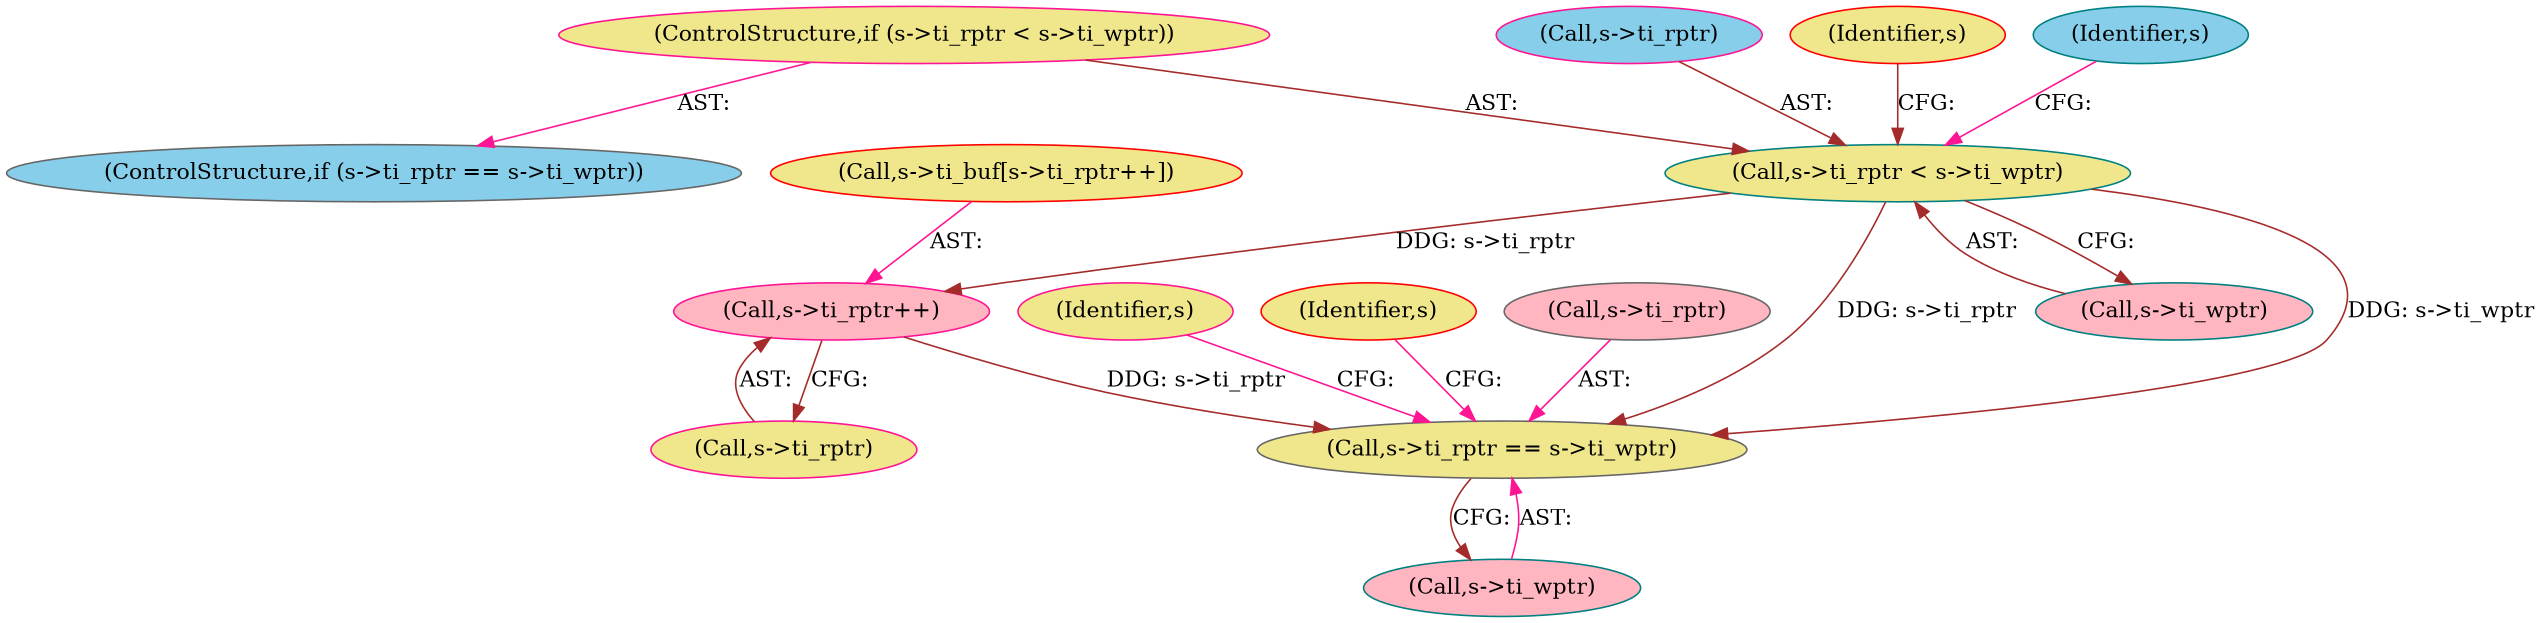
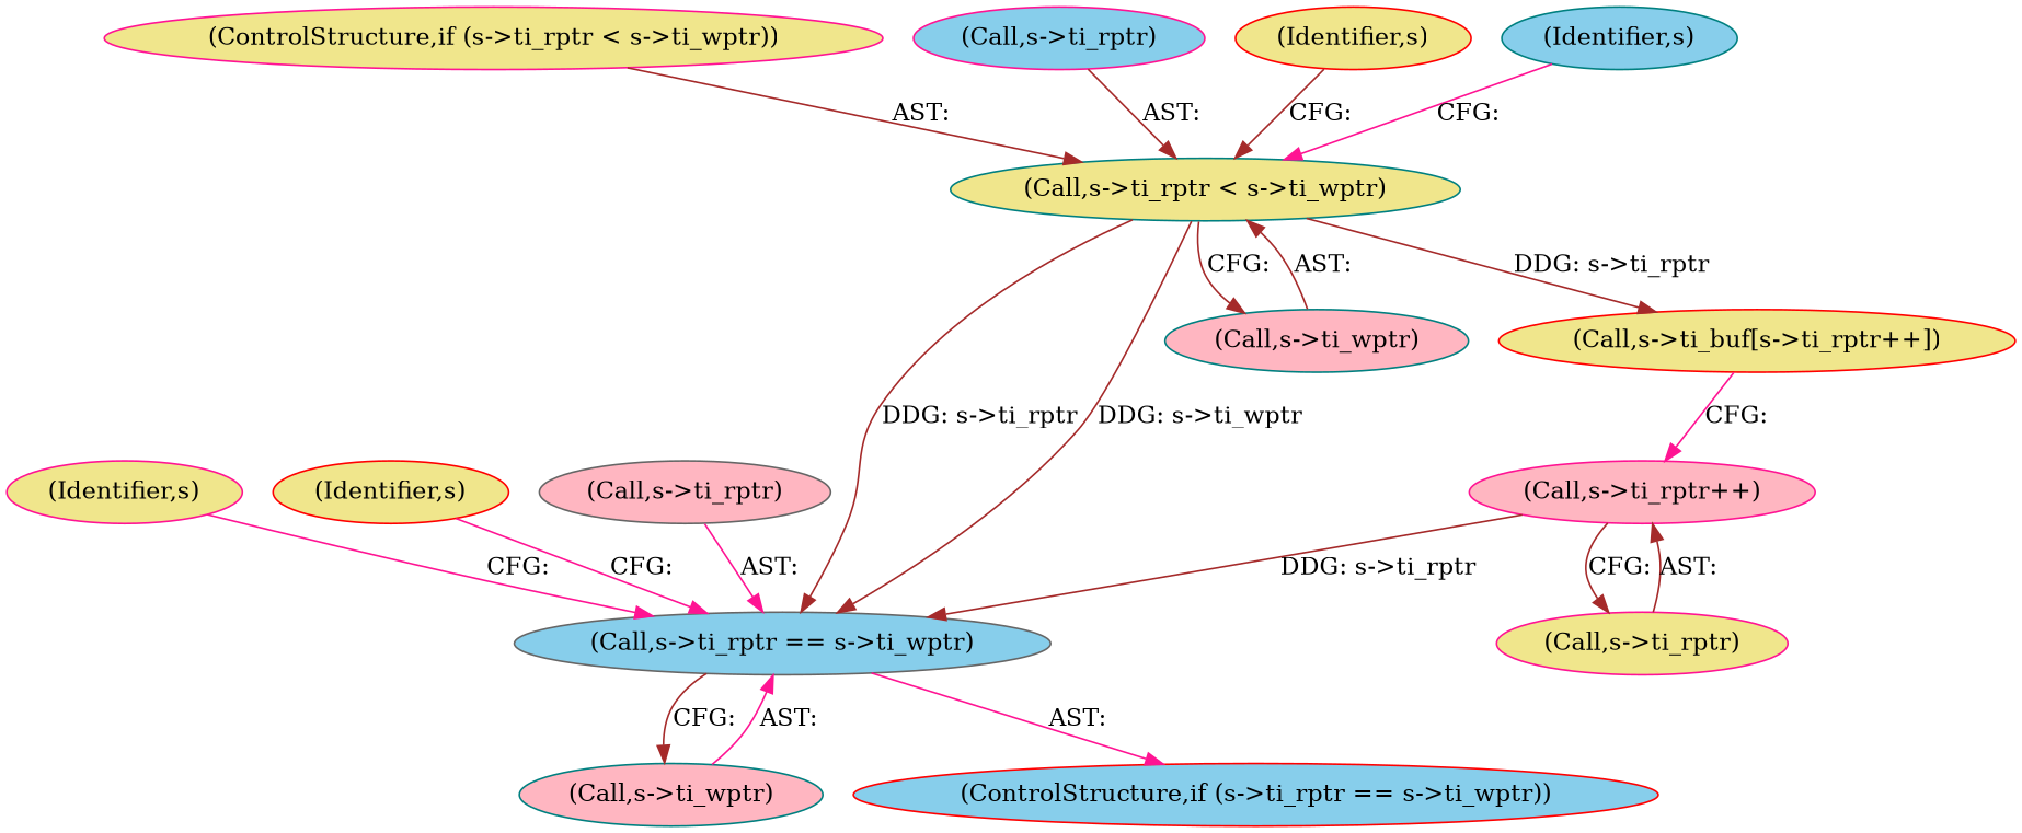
  digraph {
    node [color=deeppink fillcolor=khaki style=filled]
    edge [color=brown]
    n1 [color=teal label="(Call,s->ti_rptr < s->ti_wptr)"]
    n2 [fillcolor=lightpink label="(Call,s->ti_rptr++)"]
-   n3 [color=gray40 label="(Call,s->ti_rptr == s->ti_wptr)"]
+   n3 [color=gray40 fillcolor=skyblue label="(Call,s->ti_rptr == s->ti_wptr)"]
    n4 [color=teal fillcolor=lightpink label="(Call,s->ti_wptr)"]
    n5 [label="(Call,s->ti_rptr)"]
    n6 [color=teal fillcolor=lightpink label="(Call,s->ti_wptr)"]
-   n7 [color=gray40 fillcolor=skyblue label="(ControlStructure,if (s->ti_rptr == s->ti_wptr))"]
+   n7 [color=red fillcolor=skyblue label="(ControlStructure,if (s->ti_rptr == s->ti_wptr))"]
    n8 [label="(ControlStructure,if (s->ti_rptr < s->ti_wptr))"]
    n9 [color=red label="(Call,s->ti_buf[s->ti_rptr++])"]
    n10 [label="(Identifier,s)"]
    n11 [fillcolor=skyblue label="(Call,s->ti_rptr)"]
    n12 [color=red label="(Identifier,s)"]
    n13 [color=red label="(Identifier,s)"]
    n14 [color=teal fillcolor=skyblue label="(Identifier,s)"]
    n15 [color=gray40 fillcolor=lightpink label="(Call,s->ti_rptr)"]
-   n1 -> n2 [label="DDG: s->ti_rptr"]
+   n1 -> n9 [label="DDG: s->ti_rptr"]
    n1 -> n3 [label="DDG: s->ti_rptr"]
    n1 -> n3 [label="DDG: s->ti_wptr"]
    n1 -> n4 [label="CFG: "]
    n2 -> n3 [label="DDG: s->ti_rptr"]
    n2 -> n5 [label="CFG: "]
    n3 -> n6 [label="CFG: "]
-   n8 -> n7 [color=deeppink label="AST: "]
+   n3 -> n7 [color=deeppink label="AST: "]
    n4 -> n1 [label="AST: "]
    n5 -> n2 [label="AST: "]
    n6 -> n3 [color=deeppink label="AST: "]
    n8 -> n1 [label="AST: "]
-   n9 -> n2 [color=deeppink label="AST: "]
+   n9 -> n2 [color=deeppink label="CFG: "]
    n10 -> n3 [color=deeppink label="CFG: "]
    n11 -> n1 [label="AST: "]
    n12 -> n3 [color=deeppink label="CFG: "]
    n13 -> n1 [label="CFG: "]
    n14 -> n1 [color=deeppink label="CFG: "]
    n15 -> n3 [color=deeppink label="AST: "]
  }
